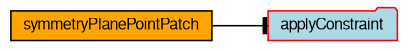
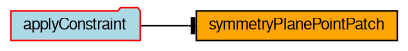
  digraph {
    rankdir=LR
    node [fontname=FreeSans fontsize=10 style=filled]
    n1 [color=black fillcolor=orange fontcolor=black height=0.2 label=symmetryPlanePointPatch shape=box width=0.4]
    n2 [color=red height=0.2 label=applyConstraint shape=folder width=0.4 fillcolor=lightblue]
-   n1 -> n2 [color=black fontname=FreeSans fontsize=10 labelfontname=FreeSans labelfontsize=10 style=solid arrowhead=tee]
+   n2 -> n1 [color=black fontname=FreeSans fontsize=10 labelfontname=FreeSans labelfontsize=10 style=solid arrowhead=tee]
  }
